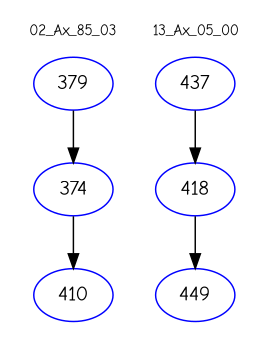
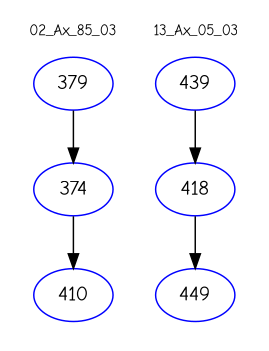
  digraph {
    fontname="Comic Neue"
    node [color=blue fontname="Comic Neue"]
    edge [color=black fontname="Comic Neue"]
    n1 [label=379]
    n2 [label=374]
    n3 [label=410]
-   n4 [label=437]
+   n4 [label=439]
    n5 [label=418]
    n6 [label=449]
    subgraph cluster_1 {
      color=white
      fontsize=10
      label="02_Ax_85_03"
      n1
      n2
      n3
    }
    subgraph cluster_2 {
      color=white
      fontsize=10
-     label="13_Ax_05_00"
+     label="13_Ax_05_03"
      n4
      n5
      n6
    }
    n1 -> n2
    n2 -> n3
    n4 -> n5
    n5 -> n6
  }
